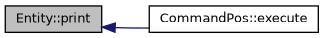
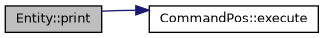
  digraph {
    rankdir=LR
    node [color=black fontname=Helvetica fontsize=10 shape=record style=filled]
    n1 [fillcolor=grey75 fontcolor=black height=0.2 label="Entity::print" width=0.4]
    n2 [fillcolor=white height=0.2 label="CommandPos::execute" width=0.4]
-   n1 -> n2 [color=midnightblue dir=back fontname=Helvetica fontsize=10 labelfontname=Helvetica labelfontsize=10 style=solid]
+   n2 -> n1 [color=midnightblue dir=back fontname=Helvetica fontsize=10 labelfontname=Helvetica labelfontsize=10 style=solid]
  }
